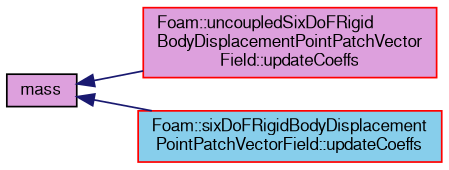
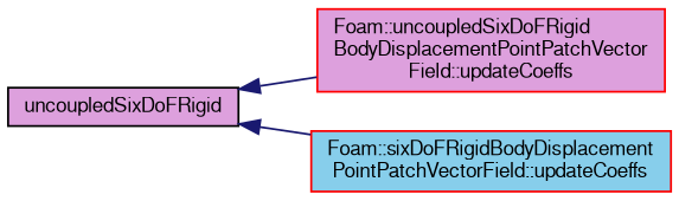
  digraph {
    rankdir=LR
    node [color=red fillcolor=plum fontname=FreeSans fontsize=10 shape=record style=filled]
    edge [color=midnightblue dir=back fontname=FreeSans fontsize=10 labelfontname=FreeSans labelfontsize=10 style=solid]
-   n1 [color=black fontcolor=black height=0.2 label=mass width=0.4]
+   n1 [color=black fontcolor=black height=0.2 label=uncoupledSixDoFRigid width=0.4]
    n2 [height=0.2 label="Foam::uncoupledSixDoFRigid\lBodyDisplacementPointPatchVector\lField::updateCoeffs" width=0.4]
    n3 [height=0.2 label="Foam::sixDoFRigidBodyDisplacement\lPointPatchVectorField::updateCoeffs" width=0.4 fillcolor=skyblue]
    n1 -> n2
    n1 -> n3
  }
